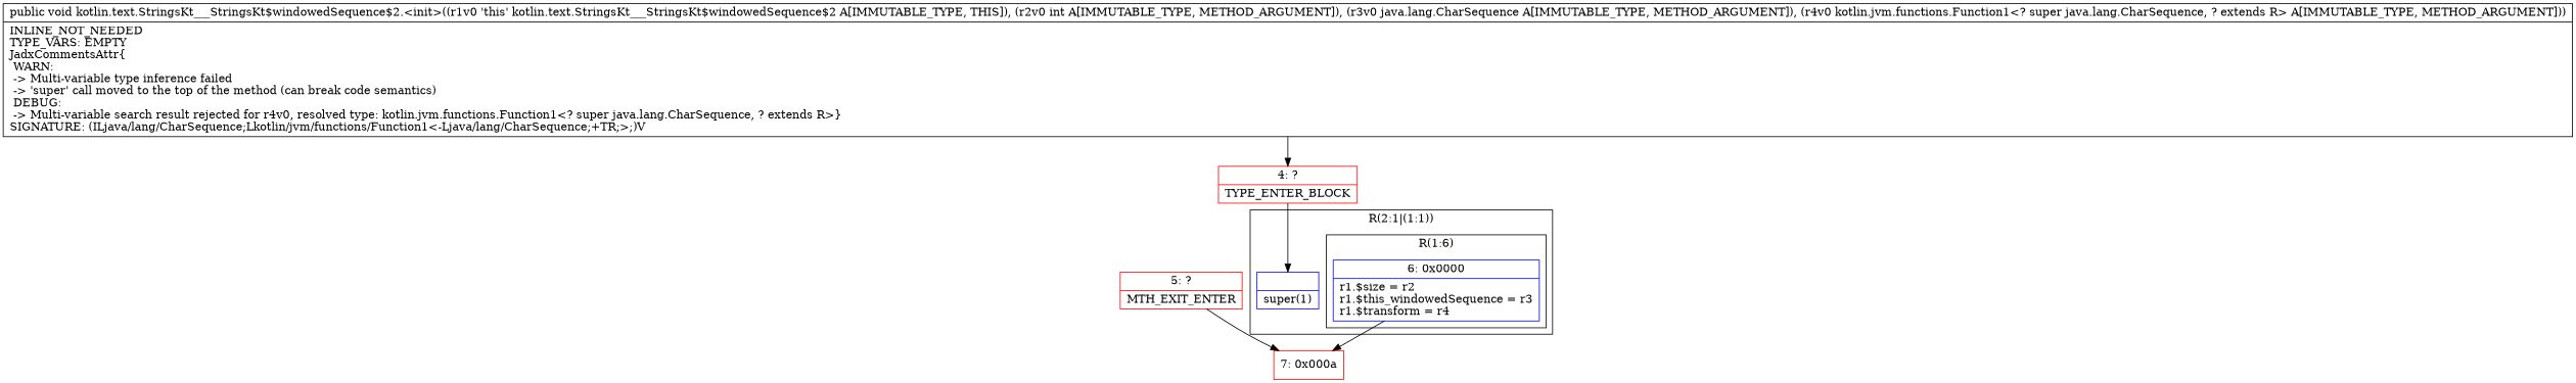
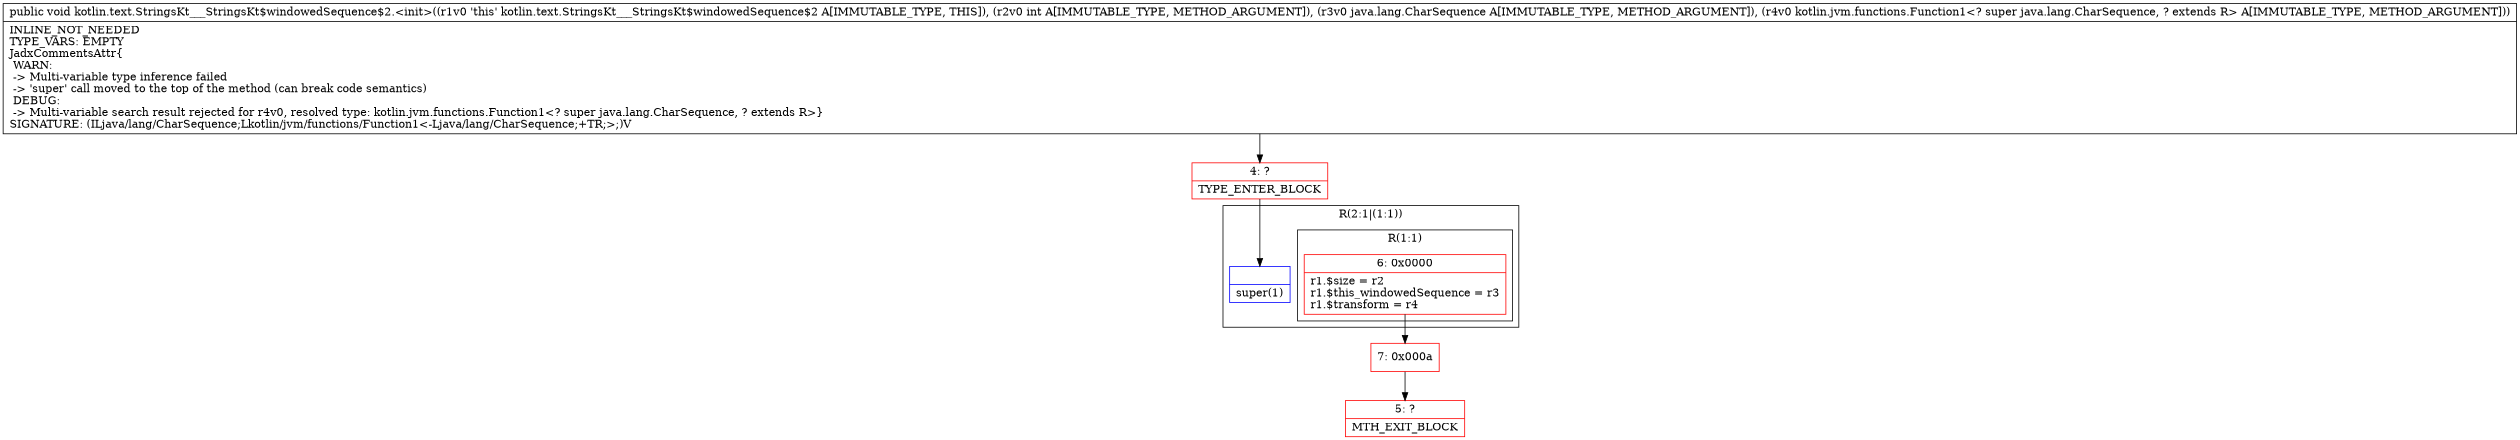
  digraph {
    node [color=red shape=record]
-   n1 [color=blue label="{6\:\ 0x0000|r1.$size = r2\lr1.$this_windowedSequence = r3\lr1.$transform = r4\l}"]
+   n1 [label="{6\:\ 0x0000|r1.$size = r2\lr1.$this_windowedSequence = r3\lr1.$transform = r4\l}"]
    n2 [color=blue label="{|super(1)\l}"]
    n3 [label="{7\:\ 0x000a}"]
-   n4 [label="{5\:\ ?|MTH_EXIT_ENTER\l}"]
+   n4 [label="{5\:\ ?|MTH_EXIT_BLOCK\l}"]
    n5 [label="{4\:\ ?|TYPE_ENTER_BLOCK\l}"]
    n6 [label="{public void kotlin.text.StringsKt___StringsKt$windowedSequence$2.\<init\>((r1v0 'this' kotlin.text.StringsKt___StringsKt$windowedSequence$2 A[IMMUTABLE_TYPE, THIS]), (r2v0 int A[IMMUTABLE_TYPE, METHOD_ARGUMENT]), (r3v0 java.lang.CharSequence A[IMMUTABLE_TYPE, METHOD_ARGUMENT]), (r4v0 kotlin.jvm.functions.Function1\<? super java.lang.CharSequence, ? extends R\> A[IMMUTABLE_TYPE, METHOD_ARGUMENT]))  | INLINE_NOT_NEEDED\lTYPE_VARS: EMPTY\lJadxCommentsAttr\{\l WARN: \l \-\> Multi\-variable type inference failed\l \-\> 'super' call moved to the top of the method (can break code semantics)\l DEBUG: \l \-\> Multi\-variable search result rejected for r4v0, resolved type: kotlin.jvm.functions.Function1\<? super java.lang.CharSequence, ? extends R\>\}\lSIGNATURE: (ILjava\/lang\/CharSequence;Lkotlin\/jvm\/functions\/Function1\<\-Ljava\/lang\/CharSequence;+TR;\>;)V\l}" color=""]
    subgraph cluster_1 {
      label="R(2:1|(1:1))"
      n2
      subgraph cluster_2 {
-       label="R(1:6)"
+       label="R(1:1)"
        n1
      }
    }
    n1 -> n3
-   n4 -> n3
+   n3 -> n4
    n5 -> n2
    n6 -> n5
  }
